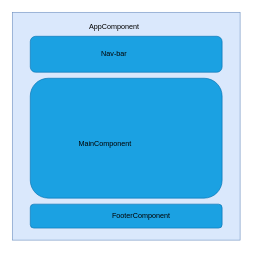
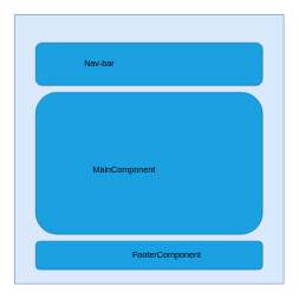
  <mxCell id="0" />
  <mxCell id="1" parent="0" />
  <mxCell id="2" value="" style="whiteSpace=wrap;html=1;aspect=fixed;fillColor=#dae8fc;strokeColor=#6c8ebf;" vertex="1" parent="1"><mxGeometry x="20" y="20" width="380" height="380" as="geometry" /></mxCell>
  <mxCell id="3" value="" style="rounded=1;whiteSpace=wrap;html=1;fillColor=#1ba1e2;fontColor=#ffffff;strokeColor=#006EAF;" vertex="1" parent="1"><mxGeometry x="50" y="60" width="320" height="60" as="geometry" /></mxCell>
- <mxCell id="4" value="Nav-bar" style="text;html=1;align=center;verticalAlign=middle;whiteSpace=wrap;rounded=0;" vertex="1" parent="1"><mxGeometry x="160" y="75" width="60" height="30" as="geometry" /></mxCell>
- <mxCell id="5" value="AppComponent" style="text;html=1;align=center;verticalAlign=middle;whiteSpace=wrap;rounded=0;" vertex="1" parent="1"><mxGeometry x="160" y="30" width="60" height="30" as="geometry" /></mxCell>
+ <mxCell id="4" value="Nav-bar" style="text;html=1;align=center;verticalAlign=middle;whiteSpace=wrap;rounded=0;" vertex="1" parent="1"><mxGeometry x="110" y="75" width="60" height="30" as="geometry" /></mxCell>
  <mxCell id="6" value="" style="rounded=1;whiteSpace=wrap;html=1;fillColor=#1ba1e2;fontColor=#ffffff;strokeColor=#006EAF;" vertex="1" parent="1"><mxGeometry x="50" y="130" width="320" height="200" as="geometry" /></mxCell>
  <mxCell id="7" value="MainComponent" style="text;html=1;align=center;verticalAlign=middle;whiteSpace=wrap;rounded=0;" vertex="1" parent="1"><mxGeometry x="145" y="225" width="60" height="30" as="geometry" /></mxCell>
  <mxCell id="8" value="" style="rounded=1;whiteSpace=wrap;html=1;fillColor=#1ba1e2;fontColor=#ffffff;strokeColor=#006EAF;" vertex="1" parent="1"><mxGeometry x="50" y="340" width="320" height="40" as="geometry" /></mxCell>
  <mxCell id="9" value="FooterComponent" style="text;html=1;align=center;verticalAlign=middle;whiteSpace=wrap;rounded=0;" vertex="1" parent="1"><mxGeometry x="205" y="345" width="60" height="30" as="geometry" /></mxCell>
